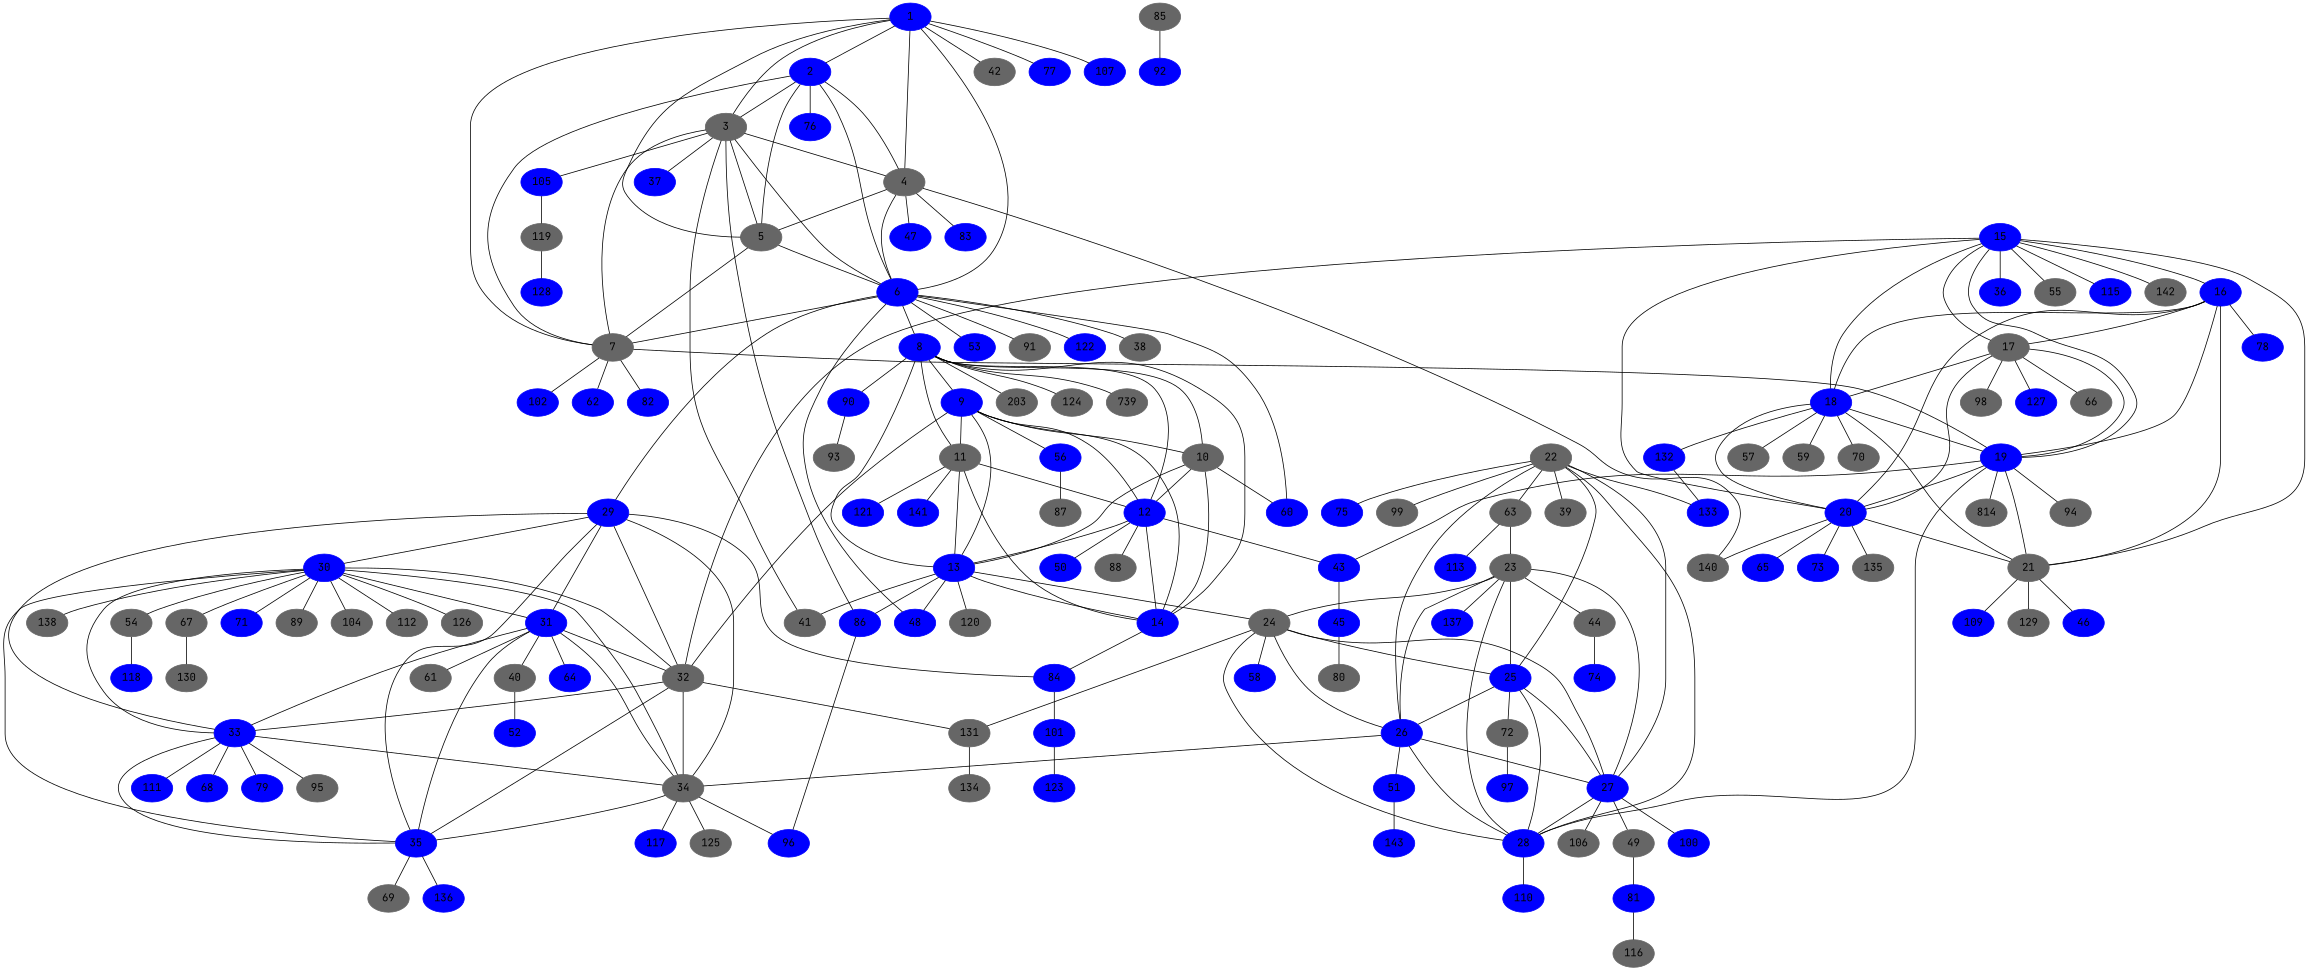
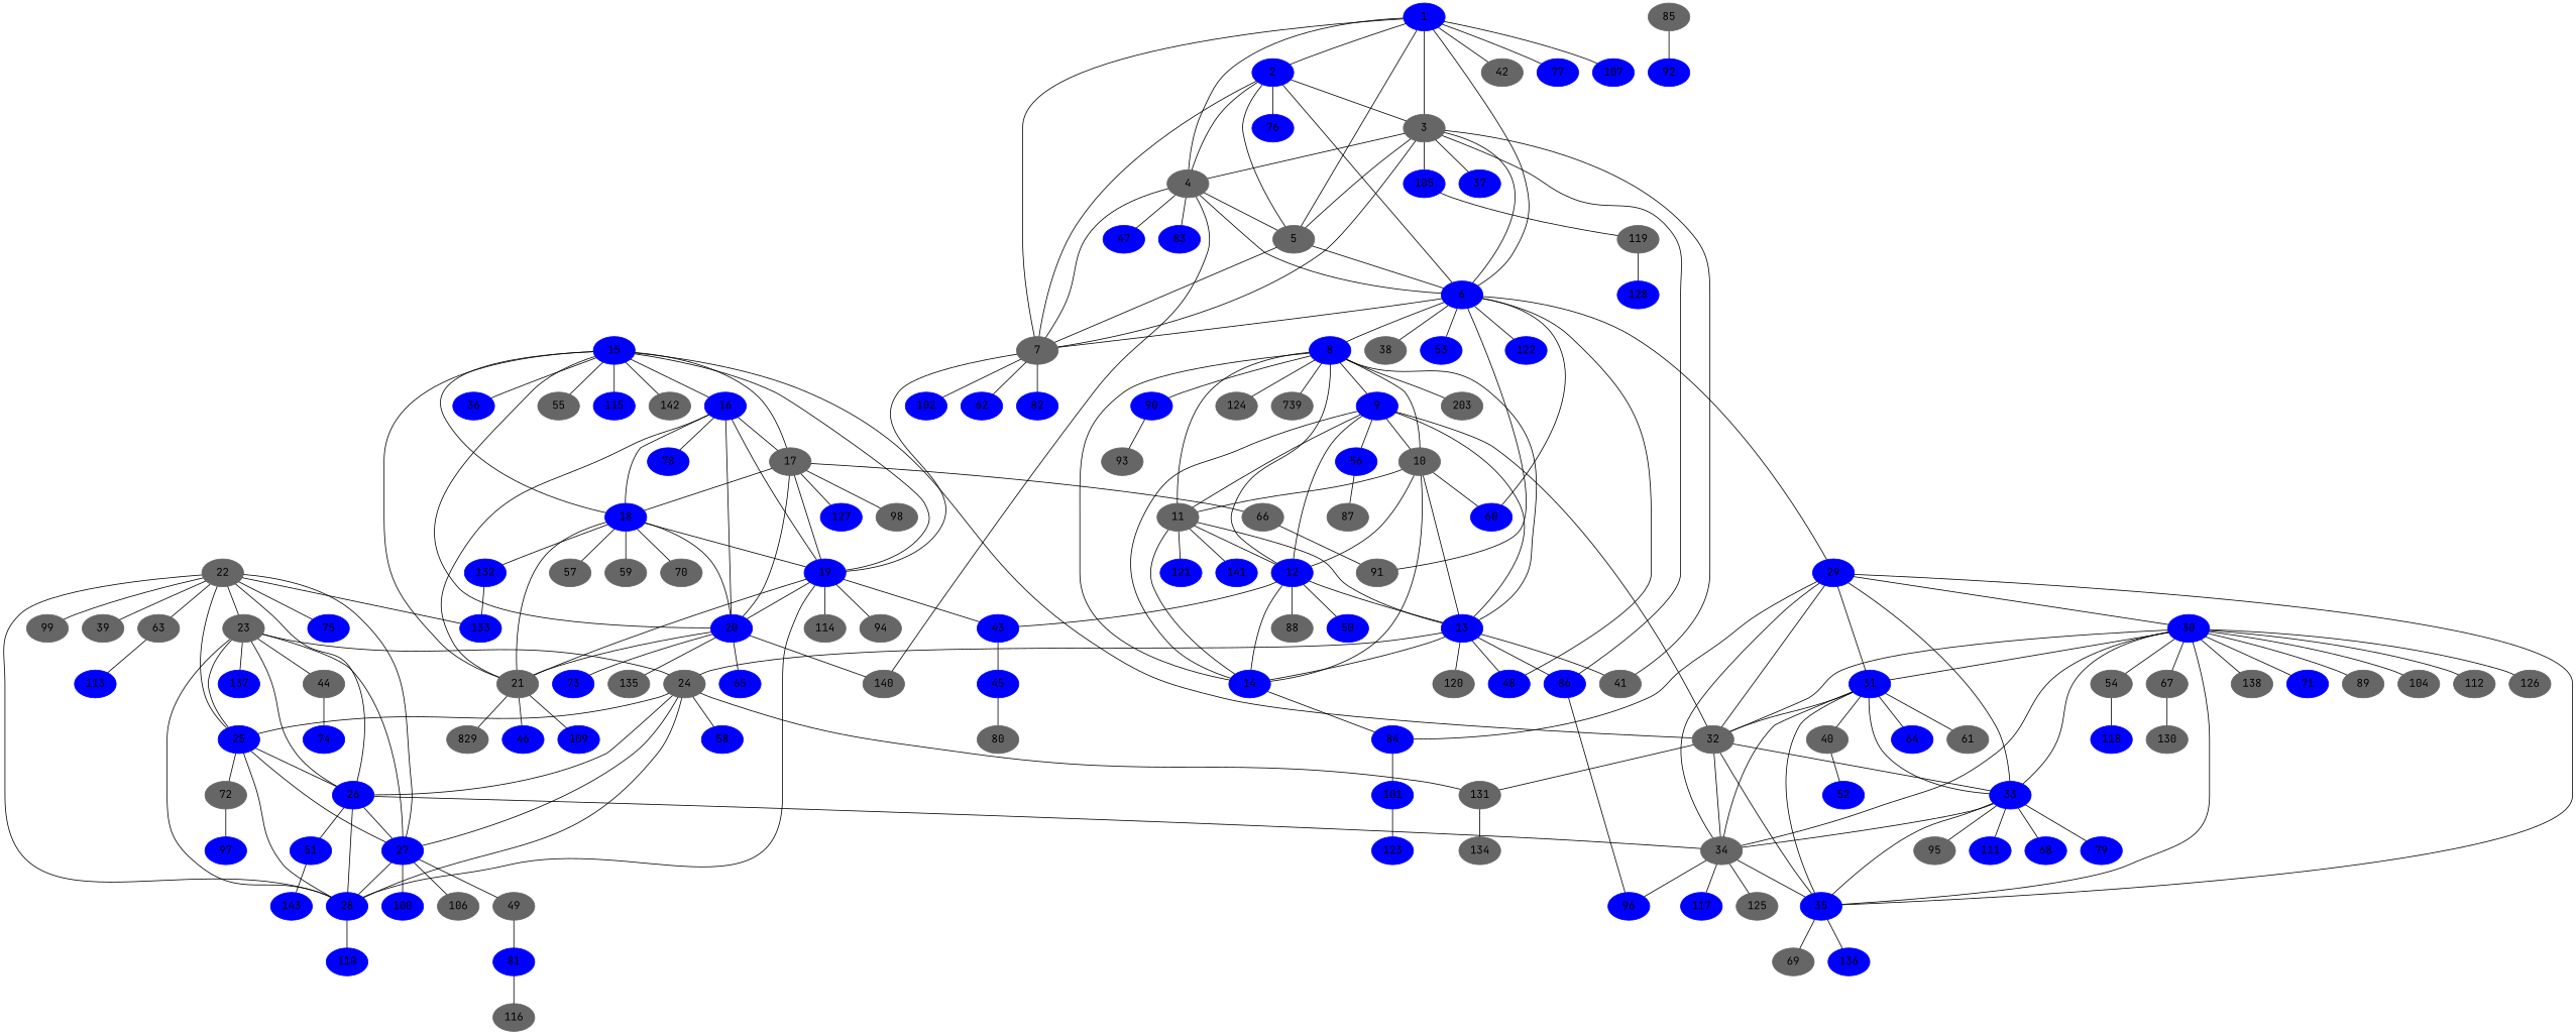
  graph {
    fontname="JetBrains Mono"
    node [color=blue fontname="JetBrains Mono" style=filled]
    edge [fontname="JetBrains Mono"]
    1
    2
    3 [color=gray40]
    4 [color=gray40]
    5 [color=gray40]
    6
    7 [color=gray40]
    42 [color=gray40]
    77
    107
    76
    37
    41 [color=gray40]
    86
    105
    47
    83
    140 [color=gray40]
    8
    29
    38 [color=gray40]
    48
    53
    60
    91 [color=gray40]
    122
    19
    62
    82
    102
    96
    119 [color=gray40]
    22 [color=gray40]
    28
    23 [color=gray40]
    25
    26
    27
    39 [color=gray40]
    63 [color=gray40]
    75
    99 [color=gray40]
    133
    9
    10 [color=gray40]
    11 [color=gray40]
    12
    13
    14
    90
    n51 [color=gray40 label=203]
    124 [color=gray40]
    n53 [color=gray40 label=739]
    32 [color=gray40]
    84
    34 [color=gray40]
    30
    31
    33
    35
    21 [color=gray40]
    43
    20
    94 [color=gray40]
-   114 [color=gray40 label=814]
+   114 [color=gray40]
    56
    121
    141
    50
    88 [color=gray40]
    24 [color=gray40]
    120 [color=gray40]
    93 [color=gray40]
    131 [color=gray40]
    87 [color=gray40]
    46
    109
-   129 [color=gray40]
+   129 [color=gray40 label=829]
    85 [color=gray40]
    92
    45
    58
    101
    15
    16
    17 [color=gray40]
    18
    36
    55 [color=gray40]
    115
    142 [color=gray40]
    78
    66 [color=gray40]
    98 [color=gray40]
    127
    57 [color=gray40]
    59 [color=gray40]
    70 [color=gray40]
    132
    65
    73
    135 [color=gray40]
    110
    44 [color=gray40]
    137
    72 [color=gray40]
    51
    49 [color=gray40]
    100
    106 [color=gray40]
    113
    74
    134 [color=gray40]
    97
    117
    125 [color=gray40]
    143
    81
    54 [color=gray40]
    67 [color=gray40]
    71
    89 [color=gray40]
    104 [color=gray40]
    112 [color=gray40]
    126 [color=gray40]
    138 [color=gray40]
    40 [color=gray40]
    61 [color=gray40]
    64
    68
    79
    95 [color=gray40]
    111
    69 [color=gray40]
    136
    118
    130 [color=gray40]
    52
    80 [color=gray40]
    116 [color=gray40]
    123
    128
    1 -- 2
    1 -- 3
    1 -- 4
    1 -- 5
    1 -- 6
    1 -- 7
    1 -- 42
    1 -- 77
    1 -- 107
    2 -- 3
    2 -- 4
    2 -- 5
    2 -- 6
    2 -- 7
    2 -- 76
    3 -- 4
    3 -- 5
    3 -- 6
    3 -- 7
    3 -- 37
    3 -- 41
    3 -- 86
    3 -- 105
    4 -- 5
    4 -- 6
+   4 -- 7
    4 -- 47
    4 -- 83
    4 -- 140
    5 -- 6
    5 -- 7
    6 -- 7
    6 -- 8
    6 -- 29
    6 -- 38
    6 -- 48
    6 -- 53
    6 -- 60
    6 -- 91
    6 -- 122
    7 -- 19
    7 -- 62
    7 -- 82
    7 -- 102
    86 -- 96
    105 -- 119
    8 -- 9
    8 -- 10
    8 -- 11
    8 -- 12
    8 -- 13
    8 -- 14
    8 -- 90
    8 -- n51
    8 -- 124
    8 -- n53
    29 -- 32
    29 -- 84
    29 -- 34
    29 -- 30
    29 -- 31
    29 -- 33
    29 -- 35
    19 -- 28
    19 -- 21
    19 -- 43
    19 -- 20
    19 -- 94
    19 -- 114
    119 -- 128
    22 -- 28
-   63 -- 23
+   22 -- 23
    22 -- 25
    22 -- 26
    22 -- 27
    22 -- 39
    22 -- 63
    22 -- 75
    22 -- 99
    22 -- 133
    28 -- 110
    23 -- 28
    23 -- 25
    23 -- 26
    23 -- 27
    23 -- 24
    23 -- 44
    23 -- 137
    25 -- 28
    25 -- 26
    25 -- 27
    25 -- 72
    26 -- 28
    26 -- 27
    26 -- 34
    26 -- 51
    27 -- 28
    27 -- 49
    27 -- 100
    27 -- 106
    63 -- 113
    9 -- 10
    9 -- 11
    9 -- 12
    9 -- 13
    9 -- 14
    9 -- 32
    9 -- 56
    10 -- 60
+   10 -- 11
    10 -- 12
    10 -- 13
    10 -- 14
    11 -- 12
    11 -- 13
    11 -- 14
    11 -- 121
    11 -- 141
    12 -- 13
    12 -- 14
    12 -- 43
    12 -- 50
    12 -- 88
    13 -- 41
    13 -- 86
    13 -- 48
    13 -- 14
    13 -- 24
    13 -- 120
    14 -- 84
    90 -- 93
    32 -- 34
    32 -- 33
    32 -- 35
    32 -- 131
    84 -- 101
    34 -- 96
    34 -- 35
    34 -- 117
    34 -- 125
    30 -- 32
    30 -- 34
    30 -- 31
    30 -- 33
    30 -- 35
    30 -- 54
    30 -- 67
    30 -- 71
    30 -- 89
    30 -- 104
    30 -- 112
    30 -- 126
    30 -- 138
    31 -- 32
    31 -- 34
    31 -- 33
    31 -- 35
    31 -- 40
    31 -- 61
    31 -- 64
    33 -- 34
    33 -- 35
    33 -- 68
    33 -- 79
    33 -- 95
    33 -- 111
    35 -- 69
    35 -- 136
    21 -- 46
    21 -- 109
    21 -- 129
    43 -- 45
    20 -- 140
    20 -- 21
    20 -- 65
    20 -- 73
    20 -- 135
    56 -- 87
    24 -- 28
    24 -- 25
    24 -- 26
    24 -- 27
    24 -- 131
    24 -- 58
    131 -- 134
    85 -- 92
    45 -- 80
    101 -- 123
    15 -- 19
    15 -- 32
    15 -- 21
    15 -- 20
    15 -- 16
    15 -- 17
    15 -- 18
    15 -- 36
    15 -- 55
    15 -- 115
    15 -- 142
    16 -- 19
    16 -- 21
    16 -- 20
    16 -- 17
    16 -- 18
    16 -- 78
    17 -- 19
    17 -- 20
    17 -- 18
    17 -- 66
    17 -- 98
    17 -- 127
    18 -- 19
    18 -- 21
    18 -- 20
    18 -- 57
    18 -- 59
    18 -- 70
    18 -- 132
+   66 -- 91
    132 -- 133
    44 -- 74
    72 -- 97
    51 -- 143
    49 -- 81
    81 -- 116
    54 -- 118
    67 -- 130
    40 -- 52
  }
